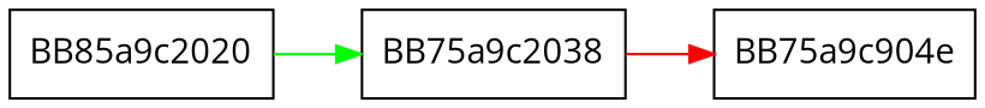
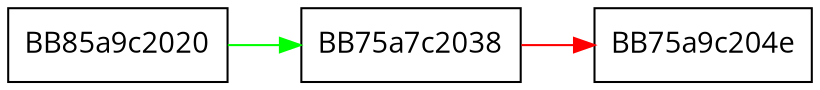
  digraph {
    fontname="Open Sans"
    rankdir=LR
    splines=ortho
    node [fontname="Open Sans" shape=box]
    edge [fontname="Open Sans"]
    n1 [label=BB85a9c2020]
-   BB75a9c2038
-   BB75a9c204e [label=BB75a9c904e]
+   BB75a9c2038 [label=BB75a7c2038]
+   BB75a9c204e
    n1 -> BB75a9c2038 [color=green]
    BB75a9c2038 -> BB75a9c204e [color=red]
  }
